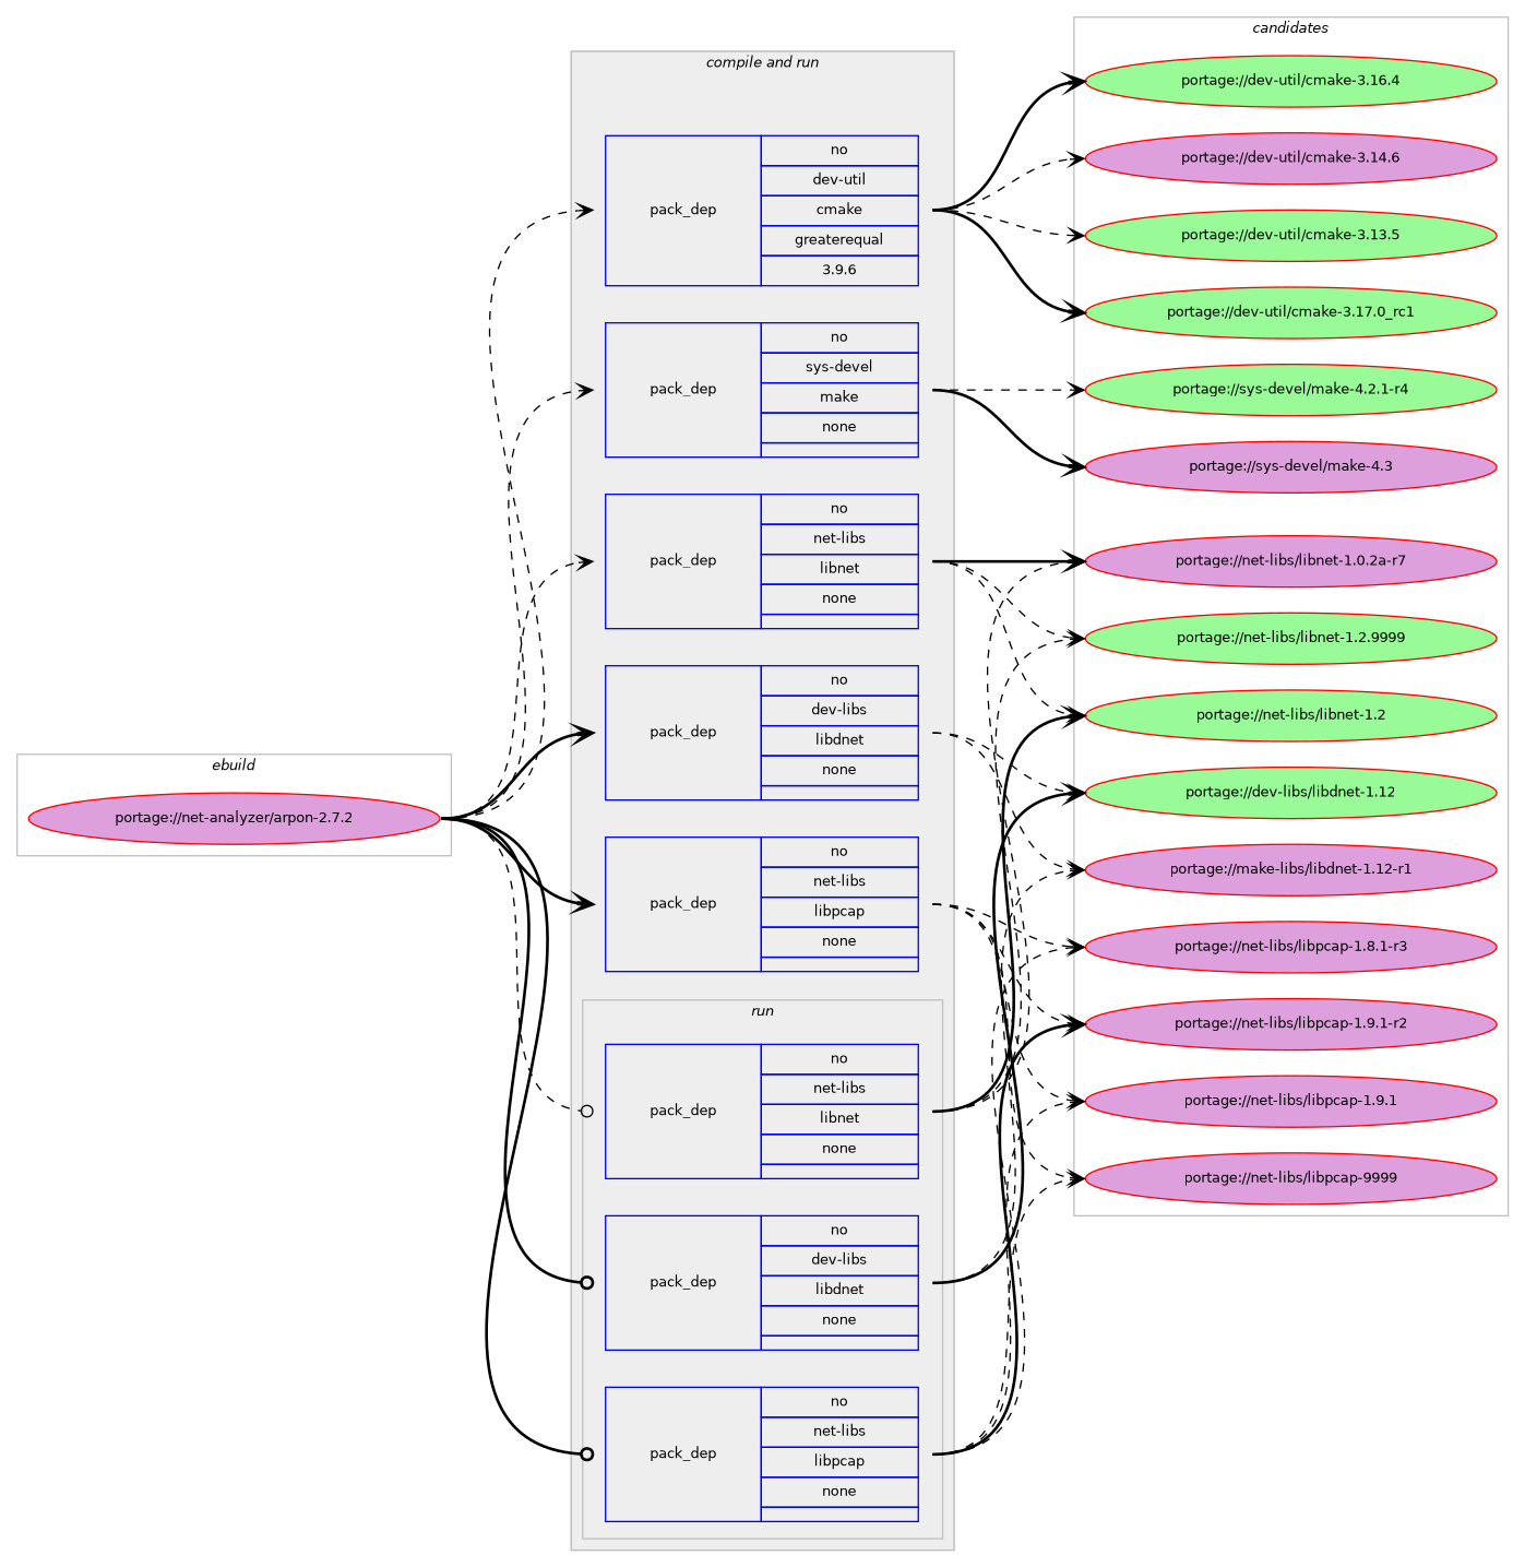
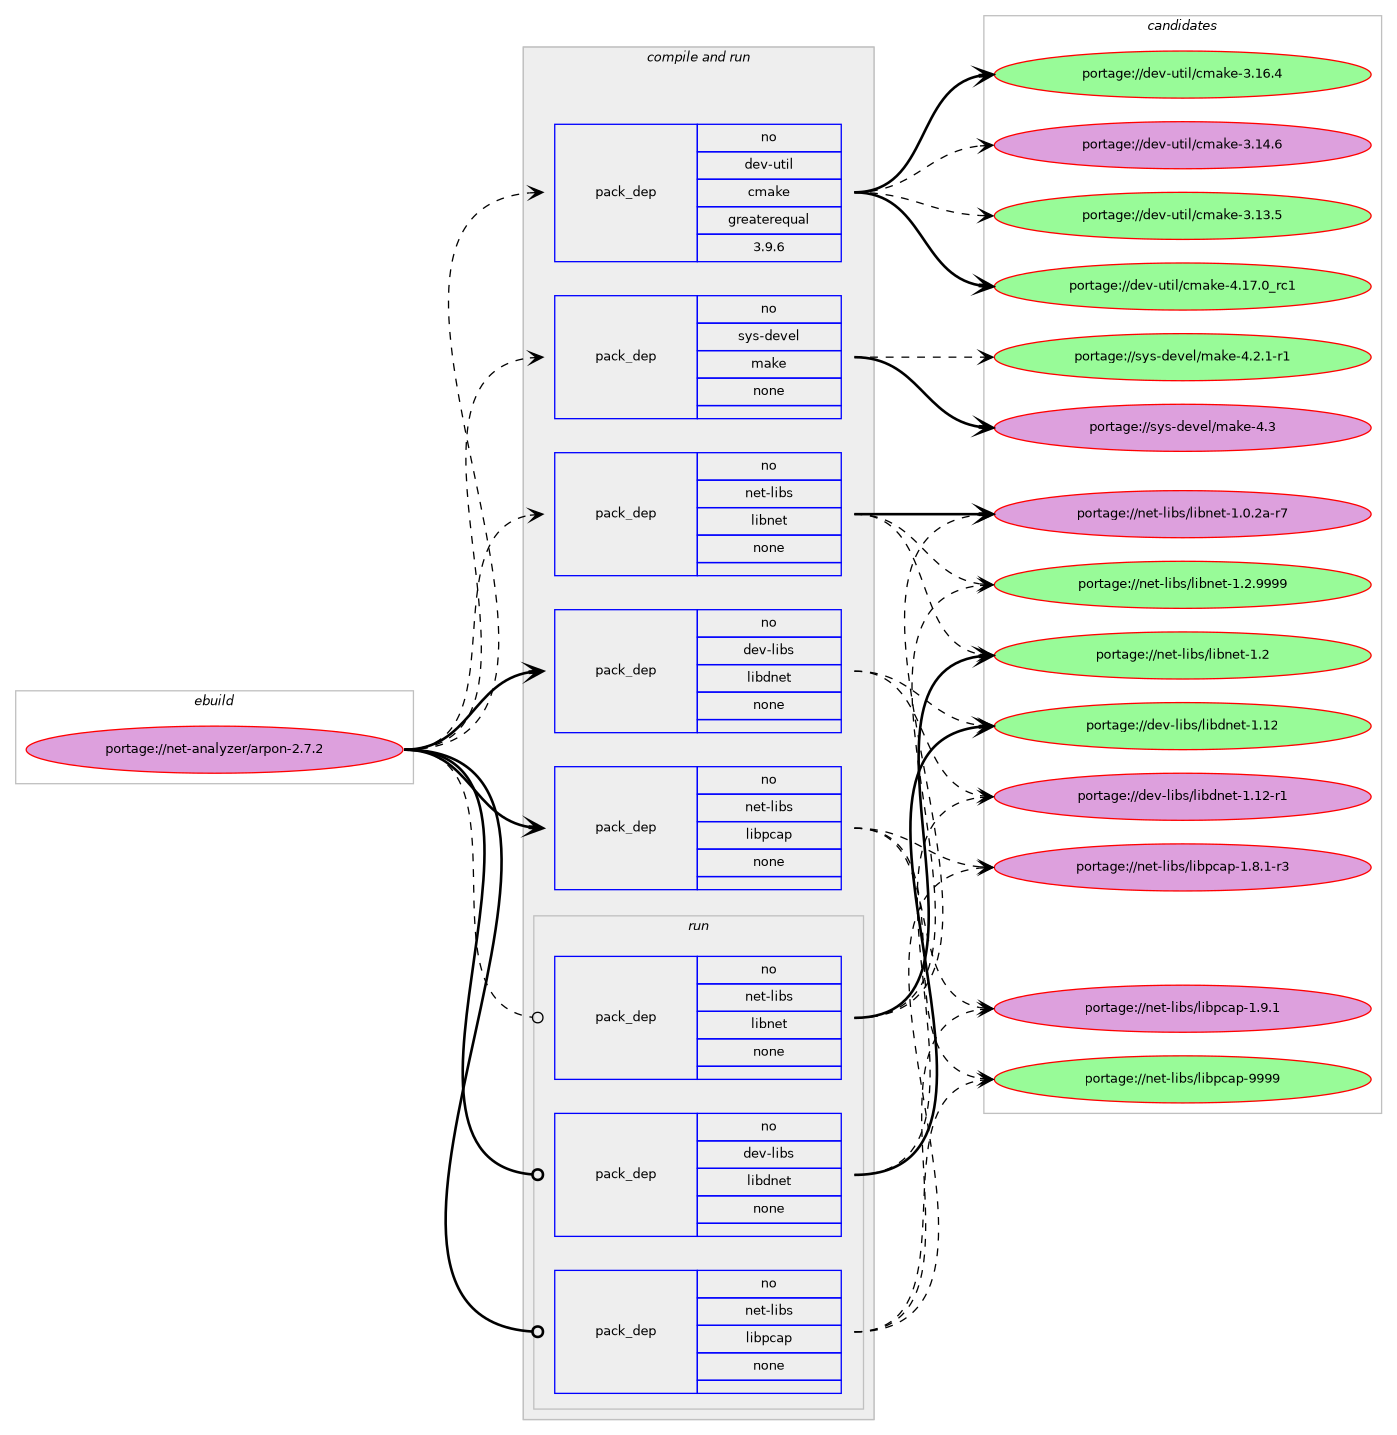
  digraph {
    compound=true
    concentrate=true
    fontname=Helvetica
    fontsize=10
    newrank=true
    rankdir=LR
    ranksep=1.5
    node [color=red fillcolor=plum fontname=Helvetica fontsize=10 style=filled]
    edge [arrowhead=vee headport=w style=dashed tailport=e weight=100]
    n1 [label="portage://net-analyzer/arpon-2.7.2" width=4]
    n2 [color=blue label=<<TABLE BORDER="0" CELLBORDER="1" CELLSPACING="0" CELLPADDING="4" WIDTH="220"><TR><TD ROWSPAN="6" CELLPADDING="30">pack_dep</TD></TR><TR><TD WIDTH="110">no</TD></TR><TR><TD>dev-libs</TD></TR><TR><TD>libdnet</TD></TR><TR><TD>none</TD></TR><TR><TD></TD></TR></TABLE>> shape=none fillcolor="" style=""]
    n3 [color=blue label=<<TABLE BORDER="0" CELLBORDER="1" CELLSPACING="0" CELLPADDING="4" WIDTH="220"><TR><TD ROWSPAN="6" CELLPADDING="30">pack_dep</TD></TR><TR><TD WIDTH="110">no</TD></TR><TR><TD>dev-util</TD></TR><TR><TD>cmake</TD></TR><TR><TD>greaterequal</TD></TR><TR><TD>3.9.6</TD></TR></TABLE>> shape=none fillcolor="" style=""]
    n4 [color=blue label=<<TABLE BORDER="0" CELLBORDER="1" CELLSPACING="0" CELLPADDING="4" WIDTH="220"><TR><TD ROWSPAN="6" CELLPADDING="30">pack_dep</TD></TR><TR><TD WIDTH="110">no</TD></TR><TR><TD>net-libs</TD></TR><TR><TD>libnet</TD></TR><TR><TD>none</TD></TR><TR><TD></TD></TR></TABLE>> shape=none fillcolor="" style=""]
    n5 [color=blue label=<<TABLE BORDER="0" CELLBORDER="1" CELLSPACING="0" CELLPADDING="4" WIDTH="220"><TR><TD ROWSPAN="6" CELLPADDING="30">pack_dep</TD></TR><TR><TD WIDTH="110">no</TD></TR><TR><TD>net-libs</TD></TR><TR><TD>libpcap</TD></TR><TR><TD>none</TD></TR><TR><TD></TD></TR></TABLE>> shape=none fillcolor="" style=""]
    n6 [color=blue label=<<TABLE BORDER="0" CELLBORDER="1" CELLSPACING="0" CELLPADDING="4" WIDTH="220"><TR><TD ROWSPAN="6" CELLPADDING="30">pack_dep</TD></TR><TR><TD WIDTH="110">no</TD></TR><TR><TD>sys-devel</TD></TR><TR><TD>make</TD></TR><TR><TD>none</TD></TR><TR><TD></TD></TR></TABLE>> shape=none fillcolor="" style=""]
    n7 [color=blue label=<<TABLE BORDER="0" CELLBORDER="1" CELLSPACING="0" CELLPADDING="4" WIDTH="220"><TR><TD ROWSPAN="6" CELLPADDING="30">pack_dep</TD></TR><TR><TD WIDTH="110">no</TD></TR><TR><TD>dev-libs</TD></TR><TR><TD>libdnet</TD></TR><TR><TD>none</TD></TR><TR><TD></TD></TR></TABLE>> shape=none fillcolor="" style=""]
    n8 [color=blue label=<<TABLE BORDER="0" CELLBORDER="1" CELLSPACING="0" CELLPADDING="4" WIDTH="220"><TR><TD ROWSPAN="6" CELLPADDING="30">pack_dep</TD></TR><TR><TD WIDTH="110">no</TD></TR><TR><TD>net-libs</TD></TR><TR><TD>libnet</TD></TR><TR><TD>none</TD></TR><TR><TD></TD></TR></TABLE>> shape=none fillcolor="" style=""]
    n9 [color=blue label=<<TABLE BORDER="0" CELLBORDER="1" CELLSPACING="0" CELLPADDING="4" WIDTH="220"><TR><TD ROWSPAN="6" CELLPADDING="30">pack_dep</TD></TR><TR><TD WIDTH="110">no</TD></TR><TR><TD>net-libs</TD></TR><TR><TD>libpcap</TD></TR><TR><TD>none</TD></TR><TR><TD></TD></TR></TABLE>> shape=none fillcolor="" style=""]
-   n10 [label="portage://make-libs/libdnet-1.12-r1" width=4]
+   n10 [label="portage://dev-libs/libdnet-1.12-r1" width=4]
    n11 [fillcolor=palegreen label="portage://dev-libs/libdnet-1.12" width=4]
-   n12 [fillcolor=palegreen label="portage://dev-util/cmake-3.17.0_rc1" width=4]
+   n12 [fillcolor=palegreen label="portage://dev-util/cmake-4.17.0_rc1" width=4]
    n13 [fillcolor=palegreen label="portage://dev-util/cmake-3.16.4" width=4]
    n14 [label="portage://dev-util/cmake-3.14.6" width=4]
    n15 [fillcolor=palegreen label="portage://dev-util/cmake-3.13.5" width=4]
    n16 [fillcolor=palegreen label="portage://net-libs/libnet-1.2.9999" width=4]
    n17 [fillcolor=palegreen label="portage://net-libs/libnet-1.2" width=4]
    n18 [label="portage://net-libs/libnet-1.0.2a-r7" width=4]
-   n19 [label="portage://net-libs/libpcap-9999" width=4]
+   n19 [fillcolor=palegreen label="portage://net-libs/libpcap-9999" width=4]
    n20 [label="portage://net-libs/libpcap-1.8.1-r3" width=4]
-   n21 [label="portage://net-libs/libpcap-1.9.1-r2" width=4]
    n22 [label="portage://net-libs/libpcap-1.9.1" width=4]
    n23 [label="portage://sys-devel/make-4.3" width=4]
-   n24 [fillcolor=palegreen label="portage://sys-devel/make-4.2.1-r4" width=4]
+   n24 [fillcolor=palegreen label="portage://sys-devel/make-4.2.1-r1" width=4]
    subgraph cluster_1 {
      color=gray
      label=<<i>ebuild</i>>
      rank=same
      n1
    }
    subgraph cluster_2 {
      color=gray
      label=<<i>dependencies</i>>
      subgraph cluster_3 {
        color=gray
        fillcolor="#eeeeee"
        label=<<i>compile</i>>
        style=filled
        subgraph sub_4 {
          color=gray
          fillcolor="#eeeeee"
          label=<<i>compile</i>>
          style=filled
          n2
        }
        subgraph sub_5 {
          color=gray
          fillcolor="#eeeeee"
          label=<<i>compile</i>>
          style=filled
          n3
        }
        subgraph sub_6 {
          color=gray
          fillcolor="#eeeeee"
          label=<<i>compile</i>>
          style=filled
          n4
        }
        subgraph sub_7 {
          color=gray
          fillcolor="#eeeeee"
          label=<<i>compile</i>>
          style=filled
          n5
        }
        subgraph sub_8 {
          color=gray
          fillcolor="#eeeeee"
          label=<<i>compile</i>>
          style=filled
          n6
        }
      }
      subgraph cluster_9 {
        color=gray
        fillcolor="#eeeeee"
        label=<<i>compile and run</i>>
        style=filled
      }
      subgraph cluster_10 {
        color=gray
        fillcolor="#eeeeee"
        label=<<i>run</i>>
        style=filled
        subgraph sub_11 {
          color=gray
          fillcolor="#eeeeee"
          label=<<i>run</i>>
          style=filled
          n7
        }
        subgraph sub_12 {
          color=gray
          fillcolor="#eeeeee"
          label=<<i>run</i>>
          style=filled
          n8
        }
        subgraph sub_13 {
          color=gray
          fillcolor="#eeeeee"
          label=<<i>run</i>>
          style=filled
          n9
        }
      }
    }
    subgraph cluster_14 {
      color=gray
      label=<<i>candidates</i>>
      rank=same
      subgraph sub_15 {
        color=black
        label=<<i>candidates</i>>
        nodesep=1
        rank=same
        n10
        n11
      }
      subgraph sub_16 {
        color=black
        label=<<i>candidates</i>>
        nodesep=1
        rank=same
        n12
        n13
        n14
        n15
      }
      subgraph sub_17 {
        color=black
        label=<<i>candidates</i>>
        nodesep=1
        rank=same
        n16
        n17
        n18
      }
      subgraph sub_18 {
        color=black
        label=<<i>candidates</i>>
        nodesep=1
        rank=same
        n19
        n20
-       n21
        n22
      }
      subgraph sub_19 {
        color=black
        label=<<i>candidates</i>>
        nodesep=1
        rank=same
        n23
        n24
      }
      subgraph sub_20 {
        color=black
        label=<<i>candidates</i>>
        nodesep=1
        rank=same
        n10
        n11
      }
      subgraph sub_21 {
        color=black
        label=<<i>candidates</i>>
        nodesep=1
        rank=same
        n16
        n17
        n18
      }
      subgraph sub_22 {
        color=black
        label=<<i>candidates</i>>
        nodesep=1
        rank=same
        n19
        n20
-       n21
        n22
      }
    }
    n1 -> n2 [style=bold weight=20]
    n1 -> n3 [weight=20]
    n1 -> n4 [weight=20]
    n1 -> n5 [style=bold weight=20]
    n1 -> n6 [weight=20]
    n1 -> n7 [arrowhead=odot style=bold weight=20]
    n1 -> n8 [arrowhead=odot weight=20]
    n1 -> n9 [arrowhead=odot style=bold weight=20]
    n2 -> n10
    n2 -> n11
    n3 -> n12 [style=bold]
    n3 -> n13 [style=bold]
    n3 -> n14
    n3 -> n15
    n4 -> n16
    n4 -> n17
    n4 -> n18 [style=bold]
    n5 -> n19
    n5 -> n20
-   n5 -> n21
    n5 -> n22
    n6 -> n23 [style=bold]
    n6 -> n24
    n7 -> n10
    n7 -> n11 [style=bold]
    n8 -> n16
    n8 -> n17 [style=bold]
    n8 -> n18
    n9 -> n19
    n9 -> n20
-   n9 -> n21 [style=bold]
    n9 -> n22
  }
